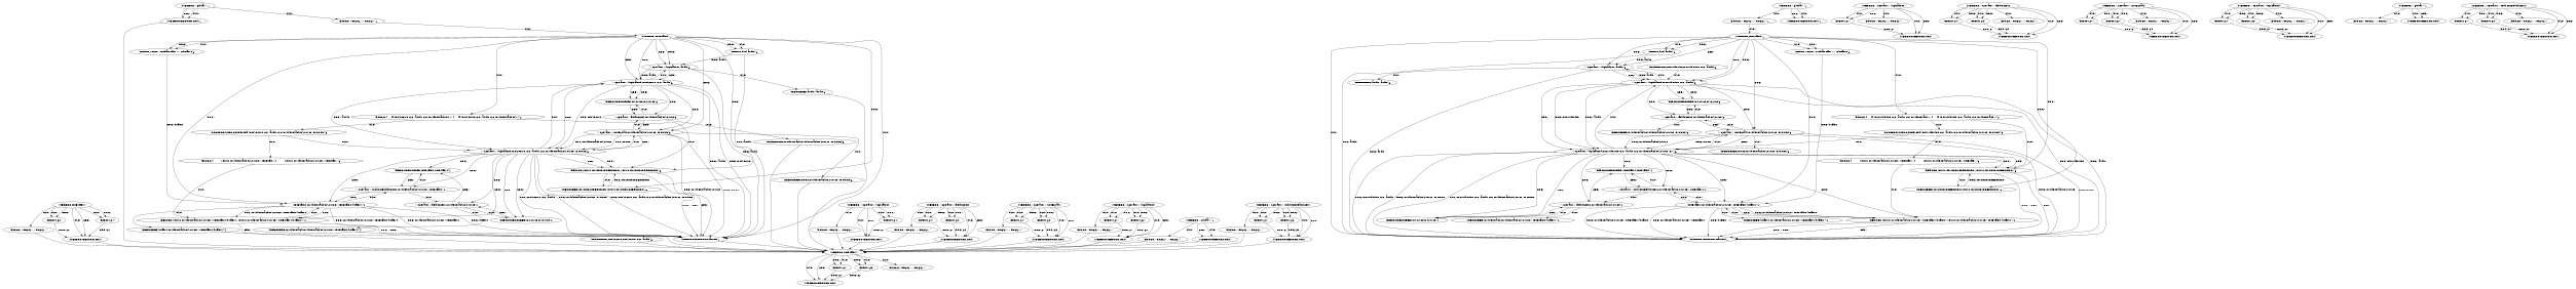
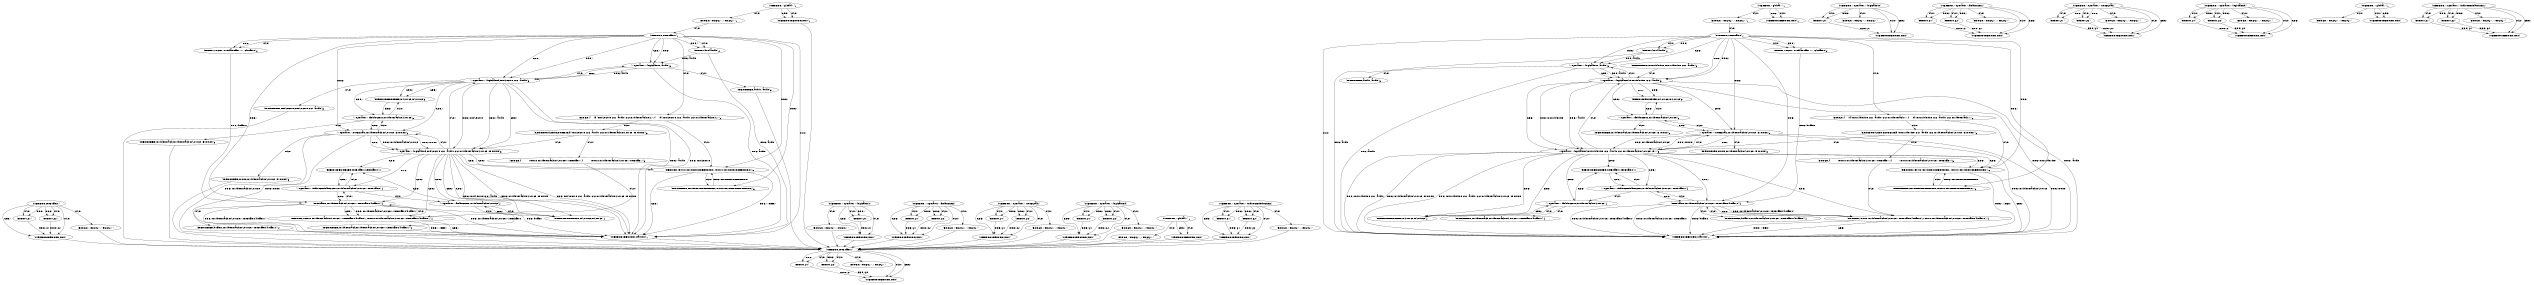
  digraph {
    n1 [label=<(METHOD,setBuffers)>]
    n2 [label=<(PARAM,p1)>]
    n3 [label=<(PARAM,p2)>]
    n4 [label=<(BLOCK,&lt;empty&gt;,&lt;empty&gt;)>]
    n5 [label=<(METHOD_RETURN,ANY)>]
    n6 [label=<(METHOD,&lt;global&gt;)<SUB>1</SUB>>]
    n7 [label=<(BLOCK,&lt;empty&gt;,&lt;empty&gt;)<SUB>1</SUB>>]
    n8 [label=<(METHOD_RETURN,ANY)<SUB>1</SUB>>]
    n9 [label=<(METHOD,setBuffers)<SUB>1</SUB>>]
    n10 [label=<(PARAM,bool audio)<SUB>2</SUB>>]
    n11 [label=<(PARAM,Vector&lt;MediaBuffer *&gt; &amp;buffers)<SUB>2</SUB>>]
    n12 [label=<(BLOCK,{     if (mIsWidevine &amp;&amp; !audio &amp;&amp; mVideoTrack....,{     if (mIsWidevine &amp;&amp; !audio &amp;&amp; mVideoTrack....)<SUB>2</SUB>>]
    n13 [label=<(&lt;operator&gt;.logicalAnd,mIsWidevine &amp;&amp; !audio)<SUB>3</SUB>>]
    n14 [label=<(&lt;operator&gt;.logicalNot,!audio)<SUB>3</SUB>>]
    n15 [label=<(&lt;operator&gt;.notEquals,mVideoTrack.mSource != NULL)<SUB>3</SUB>>]
    n16 [label=<(setBuffers,mVideoTrack.mSource-&gt;setBuffers(buffers))<SUB>4</SUB>>]
    n17 [label=<(RETURN,return INVALID_OPERATION;,return INVALID_OPERATION;)<SUB>6</SUB>>]
    n18 [label=<(IDENTIFIER,INVALID_OPERATION,return INVALID_OPERATION;)<SUB>6</SUB>>]
    n19 [label=<(METHOD_RETURN,status_t)<SUB>1</SUB>>]
    n20 [label=<(CONTROL_STRUCTURE,IF,if (mIsWidevine &amp;&amp; !audio &amp;&amp; mVideoTrack.mSource != NULL))<SUB>3</SUB>>]
    n21 [label=<(&lt;operator&gt;.logicalAnd,mIsWidevine &amp;&amp; !audio &amp;&amp; mVideoTrack.mSource !=...)<SUB>3</SUB>>]
    n22 [label=<(&lt;operator&gt;.fieldAccess,mVideoTrack.mSource)<SUB>3</SUB>>]
    n23 [label=<(FIELD_IDENTIFIER,mSource,mSource)<SUB>3</SUB>>]
    n24 [label=<(IDENTIFIER,audio,!audio)<SUB>3</SUB>>]
    n25 [label=<(IDENTIFIER,NULL,mVideoTrack.mSource != NULL)<SUB>3</SUB>>]
    n26 [label=<(RETURN,return mVideoTrack.mSource-&gt;setBuffers(buffers);,return mVideoTrack.mSource-&gt;setBuffers(buffers);)<SUB>4</SUB>>]
    n27 [label=<(&lt;operator&gt;.indirectFieldAccess,mVideoTrack.mSource-&gt;setBuffers)<SUB>4</SUB>>]
    n28 [label=<(IDENTIFIER,buffers,mVideoTrack.mSource-&gt;setBuffers(buffers))<SUB>4</SUB>>]
    n29 [label=<(BLOCK,{          return mVideoTrack.mSource-&gt;setBuffe...,{          return mVideoTrack.mSource-&gt;setBuffe...)<SUB>3</SUB>>]
    n30 [label=<(&lt;operator&gt;.fieldAccess,mVideoTrack.mSource)<SUB>4</SUB>>]
    n31 [label=<(FIELD_IDENTIFIER,mSource,mSource)<SUB>4</SUB>>]
    n32 [label=<(FIELD_IDENTIFIER,setBuffers,setBuffers)<SUB>4</SUB>>]
    n33 [label=<(IDENTIFIER,mVideoTrack,mVideoTrack.mSource-&gt;setBuffers(buffers))<SUB>4</SUB>>]
    n34 [label=<(IDENTIFIER,mIsWidevine,mIsWidevine &amp;&amp; !audio)<SUB>3</SUB>>]
    n35 [label=<(IDENTIFIER,mVideoTrack,mVideoTrack.mSource != NULL)<SUB>3</SUB>>]
    n36 [label=<(METHOD,&lt;operator&gt;.logicalNot)>]
    n37 [label=<(PARAM,p1)>]
    n38 [label=<(BLOCK,&lt;empty&gt;,&lt;empty&gt;)>]
    n39 [label=<(METHOD_RETURN,ANY)>]
    n40 [label=<(METHOD,&lt;operator&gt;.fieldAccess)>]
    n41 [label=<(PARAM,p1)>]
    n42 [label=<(PARAM,p2)>]
    n43 [label=<(BLOCK,&lt;empty&gt;,&lt;empty&gt;)>]
    n44 [label=<(METHOD_RETURN,ANY)>]
    n45 [label=<(METHOD,&lt;operator&gt;.notEquals)>]
    n46 [label=<(PARAM,p1)>]
    n47 [label=<(PARAM,p2)>]
    n48 [label=<(BLOCK,&lt;empty&gt;,&lt;empty&gt;)>]
    n49 [label=<(METHOD_RETURN,ANY)>]
    n50 [label=<(METHOD,&lt;operator&gt;.logicalAnd)>]
    n51 [label=<(PARAM,p1)>]
    n52 [label=<(PARAM,p2)>]
    n53 [label=<(BLOCK,&lt;empty&gt;,&lt;empty&gt;)>]
    n54 [label=<(METHOD_RETURN,ANY)>]
    n55 [label=<(METHOD,&lt;global&gt;)<SUB>1</SUB>>]
    n56 [label=<(BLOCK,&lt;empty&gt;,&lt;empty&gt;)>]
    n57 [label=<(METHOD_RETURN,ANY)>]
    n58 [label=<(METHOD,&lt;operator&gt;.indirectFieldAccess)>]
    n59 [label=<(PARAM,p1)>]
    n60 [label=<(PARAM,p2)>]
    n61 [label=<(BLOCK,&lt;empty&gt;,&lt;empty&gt;)>]
    n62 [label=<(METHOD_RETURN,ANY)>]
    n63 [label=<(METHOD,setBuffers)>]
    n64 [label=<(PARAM,p1)>]
    n65 [label=<(PARAM,p2)>]
    n66 [label=<(BLOCK,&lt;empty&gt;,&lt;empty&gt;)>]
    n67 [label=<(METHOD_RETURN,ANY)>]
    n68 [label=<(METHOD,&lt;global&gt;)<SUB>1</SUB>>]
    n69 [label=<(BLOCK,&lt;empty&gt;,&lt;empty&gt;)<SUB>1</SUB>>]
    n70 [label=<(METHOD_RETURN,ANY)<SUB>1</SUB>>]
    n71 [label=<(METHOD,setBuffers)<SUB>1</SUB>>]
    n72 [label=<(PARAM,bool audio)<SUB>2</SUB>>]
    n73 [label=<(PARAM,Vector&lt;MediaBuffer *&gt; &amp;buffers)<SUB>2</SUB>>]
    n74 [label=<(BLOCK,{     if (mIsSecure &amp;&amp; !audio &amp;&amp; mVideoTrack.mS...,{     if (mIsSecure &amp;&amp; !audio &amp;&amp; mVideoTrack.mS...)<SUB>2</SUB>>]
    n75 [label=<(&lt;operator&gt;.logicalAnd,mIsSecure &amp;&amp; !audio)<SUB>3</SUB>>]
    n76 [label=<(&lt;operator&gt;.logicalNot,!audio)<SUB>3</SUB>>]
    n77 [label=<(&lt;operator&gt;.notEquals,mVideoTrack.mSource != NULL)<SUB>3</SUB>>]
    n78 [label=<(setBuffers,mVideoTrack.mSource-&gt;setBuffers(buffers))<SUB>4</SUB>>]
    n79 [label=<(RETURN,return INVALID_OPERATION;,return INVALID_OPERATION;)<SUB>6</SUB>>]
    n80 [label=<(IDENTIFIER,INVALID_OPERATION,return INVALID_OPERATION;)<SUB>6</SUB>>]
    n81 [label=<(METHOD_RETURN,status_t)<SUB>1</SUB>>]
    n82 [label=<(CONTROL_STRUCTURE,IF,if (mIsSecure &amp;&amp; !audio &amp;&amp; mVideoTrack.mSource != NULL))<SUB>3</SUB>>]
    n83 [label=<(&lt;operator&gt;.logicalAnd,mIsSecure &amp;&amp; !audio &amp;&amp; mVideoTrack.mSource != NULL)<SUB>3</SUB>>]
    n84 [label=<(IDENTIFIER,mIsSecure,mIsSecure &amp;&amp; !audio)<SUB>3</SUB>>]
    n85 [label=<(&lt;operator&gt;.fieldAccess,mVideoTrack.mSource)<SUB>3</SUB>>]
    n86 [label=<(FIELD_IDENTIFIER,mSource,mSource)<SUB>3</SUB>>]
    n87 [label=<(IDENTIFIER,audio,!audio)<SUB>3</SUB>>]
    n88 [label=<(IDENTIFIER,NULL,mVideoTrack.mSource != NULL)<SUB>3</SUB>>]
    n89 [label=<(RETURN,return mVideoTrack.mSource-&gt;setBuffers(buffers);,return mVideoTrack.mSource-&gt;setBuffers(buffers);)<SUB>4</SUB>>]
    n90 [label=<(&lt;operator&gt;.indirectFieldAccess,mVideoTrack.mSource-&gt;setBuffers)<SUB>4</SUB>>]
    n91 [label=<(IDENTIFIER,buffers,mVideoTrack.mSource-&gt;setBuffers(buffers))<SUB>4</SUB>>]
    n92 [label=<(BLOCK,{          return mVideoTrack.mSource-&gt;setBuffe...,{          return mVideoTrack.mSource-&gt;setBuffe...)<SUB>3</SUB>>]
    n93 [label=<(&lt;operator&gt;.fieldAccess,mVideoTrack.mSource)<SUB>4</SUB>>]
    n94 [label=<(FIELD_IDENTIFIER,mSource,mSource)<SUB>4</SUB>>]
    n95 [label=<(FIELD_IDENTIFIER,setBuffers,setBuffers)<SUB>4</SUB>>]
    n96 [label=<(IDENTIFIER,mVideoTrack,mVideoTrack.mSource-&gt;setBuffers(buffers))<SUB>4</SUB>>]
    n97 [label=<(IDENTIFIER,mVideoTrack,mVideoTrack.mSource != NULL)<SUB>3</SUB>>]
    n98 [label=<(METHOD,&lt;operator&gt;.logicalNot)>]
    n99 [label=<(PARAM,p1)>]
    n100 [label=<(BLOCK,&lt;empty&gt;,&lt;empty&gt;)>]
    n101 [label=<(METHOD_RETURN,ANY)>]
    n102 [label=<(METHOD,&lt;operator&gt;.fieldAccess)>]
    n103 [label=<(PARAM,p1)>]
    n104 [label=<(PARAM,p2)>]
    n105 [label=<(BLOCK,&lt;empty&gt;,&lt;empty&gt;)>]
    n106 [label=<(METHOD_RETURN,ANY)>]
    n107 [label=<(METHOD,&lt;operator&gt;.notEquals)>]
    n108 [label=<(PARAM,p1)>]
    n109 [label=<(PARAM,p2)>]
    n110 [label=<(BLOCK,&lt;empty&gt;,&lt;empty&gt;)>]
    n111 [label=<(METHOD_RETURN,ANY)>]
    n112 [label=<(METHOD,&lt;operator&gt;.logicalAnd)>]
    n113 [label=<(PARAM,p1)>]
    n114 [label=<(PARAM,p2)>]
    n115 [label=<(BLOCK,&lt;empty&gt;,&lt;empty&gt;)>]
    n116 [label=<(METHOD_RETURN,ANY)>]
    n117 [label=<(METHOD,&lt;global&gt;)<SUB>1</SUB>>]
    n118 [label=<(BLOCK,&lt;empty&gt;,&lt;empty&gt;)>]
    n119 [label=<(METHOD_RETURN,ANY)>]
    n120 [label=<(METHOD,&lt;operator&gt;.indirectFieldAccess)>]
    n121 [label=<(PARAM,p1)>]
    n122 [label=<(PARAM,p2)>]
    n123 [label=<(BLOCK,&lt;empty&gt;,&lt;empty&gt;)>]
    n124 [label=<(METHOD_RETURN,ANY)>]
    n1 -> n2 [label="AST: "]
    n1 -> n2 [label="DDG: "]
    n1 -> n3 [label="AST: "]
    n1 -> n3 [label="DDG: "]
    n1 -> n4 [label="AST: "]
    n1 -> n5 [label="AST: "]
    n1 -> n5 [label="CFG: "]
    n2 -> n5 [label="DDG: p1"]
    n3 -> n5 [label="DDG: p2"]
    n6 -> n7 [label="AST: "]
    n6 -> n8 [label="AST: "]
    n6 -> n8 [label="CFG: "]
    n7 -> n9 [label="AST: "]
    n9 -> n10 [label="AST: "]
    n9 -> n10 [label="DDG: "]
    n9 -> n11 [label="AST: "]
    n9 -> n11 [label="DDG: "]
    n9 -> n12 [label="AST: "]
    n9 -> n13 [label="CFG: "]
    n9 -> n13 [label="DDG: "]
    n9 -> n14 [label="CFG: "]
    n9 -> n14 [label="DDG: "]
    n9 -> n15 [label="DDG: "]
    n9 -> n16 [label="DDG: "]
    n9 -> n17 [label="DDG: "]
    n9 -> n18 [label="DDG: "]
    n9 -> n19 [label="AST: "]
    n10 -> n14 [label="DDG: audio"]
    n10 -> n19 [label="DDG: audio"]
    n11 -> n16 [label="DDG: buffers"]
    n12 -> n17 [label="AST: "]
    n12 -> n20 [label="AST: "]
    n13 -> n14 [label="AST: "]
    n13 -> n15 [label="CDG: "]
    n13 -> n19 [label="DDG: !audio"]
    n13 -> n19 [label="DDG: mIsWidevine"]
    n13 -> n21 [label="CFG: "]
    n13 -> n21 [label="DDG: mIsWidevine"]
    n13 -> n21 [label="DDG: !audio"]
    n13 -> n22 [label="CDG: "]
    n13 -> n23 [label="CFG: "]
    n13 -> n23 [label="CDG: "]
    n14 -> n13 [label="CFG: "]
    n14 -> n13 [label="DDG: audio"]
    n14 -> n19 [label="DDG: audio"]
    n14 -> n24 [label="AST: "]
    n15 -> n19 [label="DDG: mVideoTrack.mSource"]
    n15 -> n19 [label="DDG: NULL"]
    n15 -> n21 [label="CFG: "]
    n15 -> n21 [label="DDG: mVideoTrack.mSource"]
    n15 -> n21 [label="DDG: NULL"]
    n15 -> n22 [label="AST: "]
    n15 -> n25 [label="AST: "]
    n16 -> n19 [label="DDG: mVideoTrack.mSource-&gt;setBuffers"]
    n16 -> n19 [label="DDG: buffers"]
    n16 -> n19 [label="DDG: mVideoTrack.mSource-&gt;setBuffers(buffers)"]
    n16 -> n26 [label="CFG: "]
    n16 -> n26 [label="DDG: mVideoTrack.mSource-&gt;setBuffers(buffers)"]
    n16 -> n27 [label="AST: "]
    n16 -> n28 [label="AST: "]
    n17 -> n18 [label="AST: "]
    n17 -> n19 [label="CFG: "]
    n17 -> n19 [label="DDG: &lt;RET&gt;"]
    n18 -> n17 [label="DDG: INVALID_OPERATION"]
    n20 -> n21 [label="AST: "]
    n20 -> n29 [label="AST: "]
    n21 -> n13 [label="AST: "]
    n21 -> n15 [label="AST: "]
    n21 -> n16 [label="CDG: "]
    n21 -> n17 [label="CFG: "]
    n21 -> n17 [label="CDG: "]
    n21 -> n19 [label="DDG: mIsWidevine &amp;&amp; !audio"]
    n21 -> n19 [label="DDG: mVideoTrack.mSource != NULL"]
    n21 -> n19 [label="DDG: mIsWidevine &amp;&amp; !audio &amp;&amp; mVideoTrack.mSource != NULL"]
    n21 -> n26 [label="CDG: "]
    n21 -> n27 [label="CDG: "]
    n21 -> n30 [label="CDG: "]
    n21 -> n31 [label="CFG: "]
    n21 -> n31 [label="CDG: "]
    n21 -> n32 [label="CDG: "]
    n22 -> n15 [label="CFG: "]
    n22 -> n23 [label="AST: "]
    n22 -> n35 [label="AST: "]
    n23 -> n22 [label="CFG: "]
    n26 -> n16 [label="AST: "]
    n26 -> n19 [label="CFG: "]
    n26 -> n19 [label="DDG: &lt;RET&gt;"]
    n27 -> n16 [label="CFG: "]
    n27 -> n30 [label="AST: "]
    n27 -> n32 [label="AST: "]
    n29 -> n26 [label="AST: "]
    n30 -> n31 [label="AST: "]
    n30 -> n32 [label="CFG: "]
    n30 -> n33 [label="AST: "]
    n31 -> n30 [label="CFG: "]
    n32 -> n27 [label="CFG: "]
    n34 -> n13 [label="AST: "]
    n36 -> n37 [label="AST: "]
    n36 -> n37 [label="DDG: "]
    n36 -> n38 [label="AST: "]
    n36 -> n39 [label="AST: "]
    n36 -> n39 [label="CFG: "]
    n37 -> n39 [label="DDG: p1"]
    n40 -> n41 [label="AST: "]
    n40 -> n41 [label="DDG: "]
    n40 -> n42 [label="AST: "]
    n40 -> n42 [label="DDG: "]
    n40 -> n43 [label="AST: "]
    n40 -> n44 [label="AST: "]
    n40 -> n44 [label="CFG: "]
    n41 -> n44 [label="DDG: p1"]
    n42 -> n44 [label="DDG: p2"]
    n45 -> n46 [label="AST: "]
    n45 -> n46 [label="DDG: "]
    n45 -> n47 [label="AST: "]
    n45 -> n47 [label="DDG: "]
    n45 -> n48 [label="AST: "]
    n45 -> n49 [label="AST: "]
    n45 -> n49 [label="CFG: "]
    n46 -> n49 [label="DDG: p1"]
    n47 -> n49 [label="DDG: p2"]
    n50 -> n51 [label="AST: "]
    n50 -> n51 [label="DDG: "]
    n50 -> n52 [label="AST: "]
    n50 -> n52 [label="DDG: "]
    n50 -> n53 [label="AST: "]
    n50 -> n54 [label="AST: "]
    n50 -> n54 [label="CFG: "]
    n51 -> n54 [label="DDG: p1"]
    n52 -> n54 [label="DDG: p2"]
    n55 -> n56 [label="AST: "]
    n55 -> n57 [label="AST: "]
    n55 -> n57 [label="CFG: "]
    n58 -> n59 [label="AST: "]
    n58 -> n59 [label="DDG: "]
    n58 -> n60 [label="AST: "]
    n58 -> n60 [label="DDG: "]
    n58 -> n61 [label="AST: "]
    n58 -> n62 [label="AST: "]
    n58 -> n62 [label="CFG: "]
    n59 -> n62 [label="DDG: p1"]
    n60 -> n62 [label="DDG: p2"]
    n63 -> n64 [label="AST: "]
    n63 -> n64 [label="DDG: "]
    n63 -> n65 [label="AST: "]
    n63 -> n65 [label="DDG: "]
    n63 -> n66 [label="AST: "]
    n63 -> n67 [label="AST: "]
    n63 -> n67 [label="CFG: "]
    n64 -> n67 [label="DDG: p1"]
    n65 -> n67 [label="DDG: p2"]
    n66 -> n1
    n67 -> n1
    n68 -> n69 [label="AST: "]
    n68 -> n70 [label="AST: "]
    n68 -> n70 [label="CFG: "]
    n69 -> n71 [label="AST: "]
    n70 -> n1
    n71 -> n72 [label="AST: "]
    n71 -> n72 [label="DDG: "]
    n71 -> n73 [label="AST: "]
    n71 -> n73 [label="DDG: "]
    n71 -> n74 [label="AST: "]
    n71 -> n75 [label="CFG: "]
    n71 -> n75 [label="DDG: "]
    n71 -> n76 [label="CFG: "]
    n71 -> n76 [label="DDG: "]
    n71 -> n77 [label="DDG: "]
    n71 -> n78 [label="DDG: "]
    n71 -> n79 [label="DDG: "]
    n71 -> n80 [label="DDG: "]
    n71 -> n81 [label="AST: "]
    n72 -> n76 [label="DDG: audio"]
    n72 -> n81 [label="DDG: audio"]
    n73 -> n78 [label="DDG: buffers"]
    n74 -> n79 [label="AST: "]
    n74 -> n82 [label="AST: "]
    n75 -> n76 [label="AST: "]
    n75 -> n77 [label="CDG: "]
    n75 -> n81 [label="DDG: !audio"]
    n75 -> n81 [label="DDG: mIsSecure"]
    n75 -> n83 [label="CFG: "]
    n75 -> n83 [label="DDG: mIsSecure"]
    n75 -> n83 [label="DDG: !audio"]
+   n75 -> n84 [label="AST: "]
    n75 -> n85 [label="CDG: "]
    n75 -> n86 [label="CFG: "]
    n75 -> n86 [label="CDG: "]
    n76 -> n75 [label="CFG: "]
    n76 -> n75 [label="DDG: audio"]
    n76 -> n81 [label="DDG: audio"]
    n76 -> n87 [label="AST: "]
    n77 -> n81 [label="DDG: mVideoTrack.mSource"]
    n77 -> n81 [label="DDG: NULL"]
    n77 -> n83 [label="CFG: "]
    n77 -> n83 [label="DDG: mVideoTrack.mSource"]
    n77 -> n83 [label="DDG: NULL"]
    n77 -> n85 [label="AST: "]
    n77 -> n88 [label="AST: "]
    n78 -> n81 [label="DDG: mVideoTrack.mSource-&gt;setBuffers"]
    n78 -> n81 [label="DDG: buffers"]
    n78 -> n81 [label="DDG: mVideoTrack.mSource-&gt;setBuffers(buffers)"]
    n78 -> n89 [label="CFG: "]
    n78 -> n89 [label="DDG: mVideoTrack.mSource-&gt;setBuffers(buffers)"]
    n78 -> n90 [label="AST: "]
    n78 -> n91 [label="AST: "]
    n79 -> n80 [label="AST: "]
    n79 -> n81 [label="CFG: "]
    n79 -> n81 [label="DDG: &lt;RET&gt;"]
    n80 -> n79 [label="DDG: INVALID_OPERATION"]
    n81 -> n1
    n82 -> n83 [label="AST: "]
    n82 -> n92 [label="AST: "]
    n83 -> n75 [label="AST: "]
    n83 -> n77 [label="AST: "]
    n83 -> n78 [label="CDG: "]
    n83 -> n79 [label="CFG: "]
    n83 -> n79 [label="CDG: "]
    n83 -> n81 [label="DDG: mIsSecure &amp;&amp; !audio"]
    n83 -> n81 [label="DDG: mVideoTrack.mSource != NULL"]
    n83 -> n81 [label="DDG: mIsSecure &amp;&amp; !audio &amp;&amp; mVideoTrack.mSource != NULL"]
    n83 -> n89 [label="CDG: "]
    n83 -> n90 [label="CDG: "]
    n83 -> n93 [label="CDG: "]
    n83 -> n94 [label="CFG: "]
    n83 -> n94 [label="CDG: "]
    n83 -> n95 [label="CDG: "]
    n84 -> n1
    n85 -> n77 [label="CFG: "]
    n85 -> n86 [label="AST: "]
    n85 -> n97 [label="AST: "]
    n86 -> n85 [label="CFG: "]
    n87 -> n1
    n88 -> n1
    n89 -> n78 [label="AST: "]
    n89 -> n81 [label="CFG: "]
    n89 -> n81 [label="DDG: &lt;RET&gt;"]
    n90 -> n78 [label="CFG: "]
    n90 -> n93 [label="AST: "]
    n90 -> n95 [label="AST: "]
    n91 -> n1
    n92 -> n89 [label="AST: "]
    n93 -> n94 [label="AST: "]
    n93 -> n95 [label="CFG: "]
    n93 -> n96 [label="AST: "]
    n94 -> n93 [label="CFG: "]
    n95 -> n90 [label="CFG: "]
    n96 -> n1
    n97 -> n1
    n98 -> n99 [label="AST: "]
    n98 -> n99 [label="DDG: "]
    n98 -> n100 [label="AST: "]
    n98 -> n101 [label="AST: "]
    n98 -> n101 [label="CFG: "]
    n99 -> n101 [label="DDG: p1"]
    n100 -> n1
    n101 -> n1
    n102 -> n103 [label="AST: "]
    n102 -> n103 [label="DDG: "]
    n102 -> n104 [label="AST: "]
    n102 -> n104 [label="DDG: "]
    n102 -> n105 [label="AST: "]
    n102 -> n106 [label="AST: "]
    n102 -> n106 [label="CFG: "]
    n103 -> n106 [label="DDG: p1"]
    n104 -> n106 [label="DDG: p2"]
    n105 -> n1
    n106 -> n1
    n107 -> n108 [label="AST: "]
    n107 -> n108 [label="DDG: "]
    n107 -> n109 [label="AST: "]
    n107 -> n109 [label="DDG: "]
    n107 -> n110 [label="AST: "]
    n107 -> n111 [label="AST: "]
    n107 -> n111 [label="CFG: "]
    n108 -> n111 [label="DDG: p1"]
    n109 -> n111 [label="DDG: p2"]
    n110 -> n1
    n111 -> n1
    n112 -> n113 [label="AST: "]
    n112 -> n113 [label="DDG: "]
    n112 -> n114 [label="AST: "]
    n112 -> n114 [label="DDG: "]
    n112 -> n115 [label="AST: "]
    n112 -> n116 [label="AST: "]
    n112 -> n116 [label="CFG: "]
    n113 -> n116 [label="DDG: p1"]
    n114 -> n116 [label="DDG: p2"]
    n115 -> n1
    n116 -> n1
    n117 -> n118 [label="AST: "]
    n117 -> n119 [label="AST: "]
    n117 -> n119 [label="CFG: "]
    n118 -> n1
    n119 -> n1
    n120 -> n121 [label="AST: "]
    n120 -> n121 [label="DDG: "]
    n120 -> n122 [label="AST: "]
    n120 -> n122 [label="DDG: "]
    n120 -> n123 [label="AST: "]
    n120 -> n124 [label="AST: "]
    n120 -> n124 [label="CFG: "]
    n121 -> n124 [label="DDG: p1"]
    n122 -> n124 [label="DDG: p2"]
    n123 -> n1
    n124 -> n1
  }
